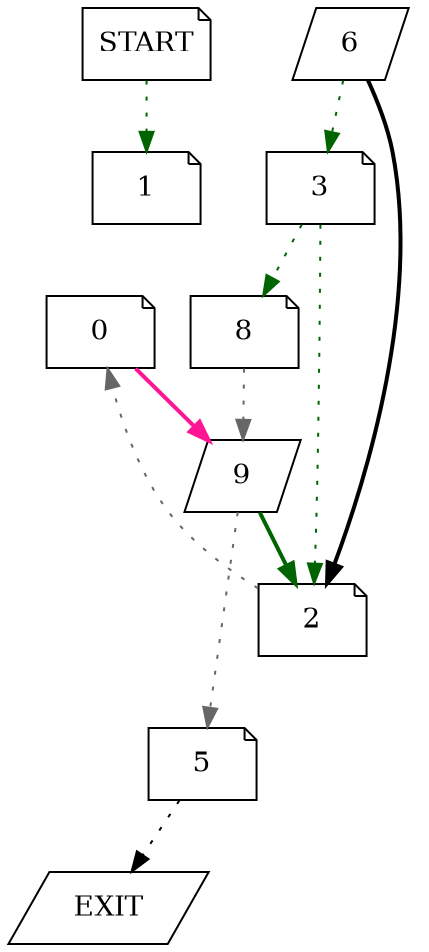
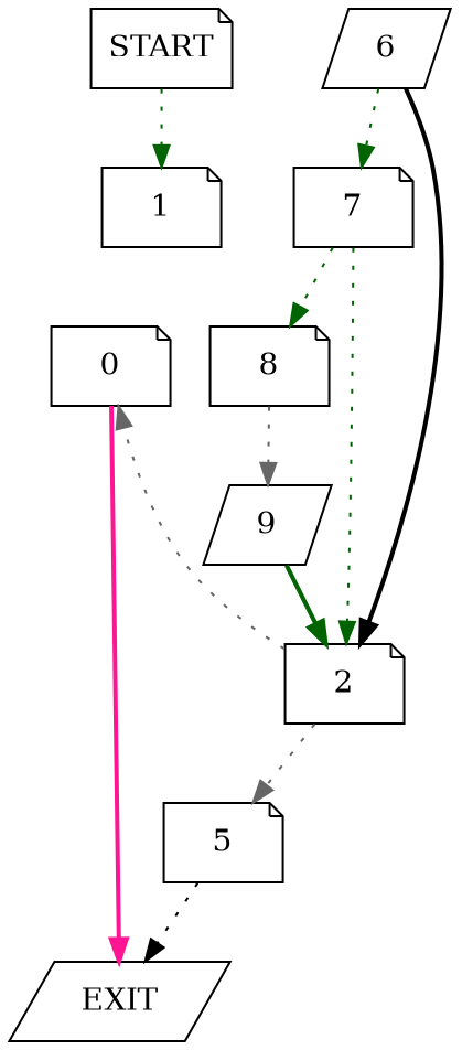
  digraph {
    node [shape=note]
    edge [color=darkgreen style=dotted]
    n1 [label=START]
    1
    n3 [label=EXIT shape=parallelogram]
    n4 [label=0]
    2
    5
    6 [shape=parallelogram]
-   7 [label=3]
+   7
    8
    9 [shape=parallelogram]
    n1 -> 1
-   n4 -> 9 [color=deeppink style=bold]
+   n4 -> n3 [color=deeppink style=bold]
    2 -> n4 [color=gray40]
-   9 -> 5 [color=gray40]
+   2 -> 5 [color=gray40]
    5 -> n3 [color=black]
    6 -> 2 [color=black style=bold]
    6 -> 7
    7 -> 2
    7 -> 8
    8 -> 9 [color=gray40]
    9 -> 2 [style=bold]
  }
